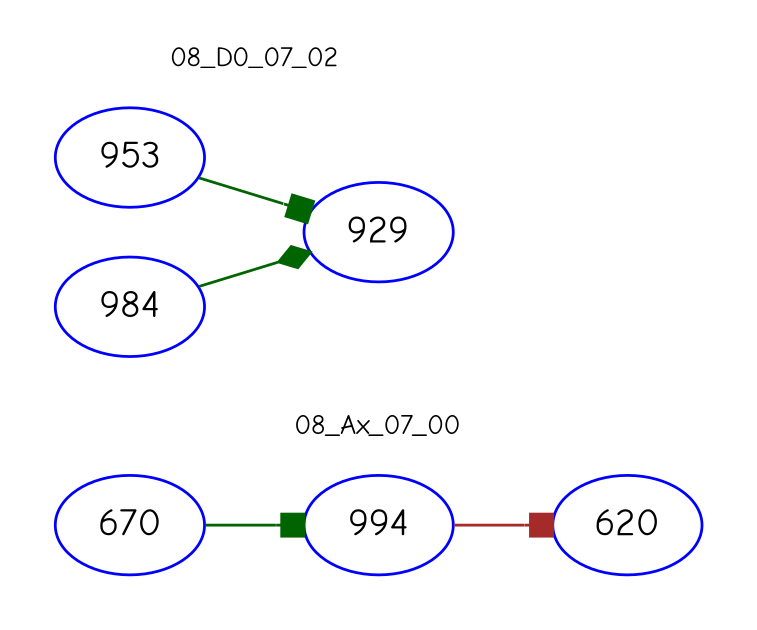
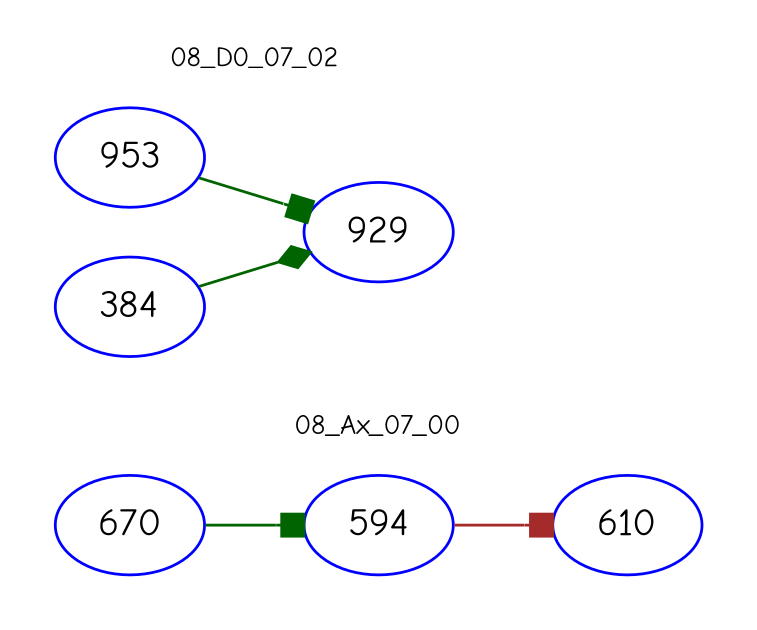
  digraph {
    fontname="Comic Neue"
    rankdir=LR
    node [color=blue fontname="Comic Neue"]
    edge [arrowhead=box color=darkgreen fontname="Comic Neue"]
    n1 [label=670]
-   n2 [label=994]
-   n3 [label=620]
+   n2 [label=594]
+   n3 [label=610]
    n4 [label=953]
    n5 [label=929]
-   n6 [label=984]
+   n6 [label=384]
    subgraph cluster_1 {
      color=white
      fontsize=10
      label="08_Ax_07_00"
      n1
      n2
      n3
    }
    subgraph cluster_2 {
      color=white
      fontsize=10
      label="08_D0_07_02"
      n4
      n5
      n6
    }
    n1 -> n2
    n2 -> n3 [color=brown]
    n4 -> n5
    n6 -> n5 [arrowhead=diamond]
  }
